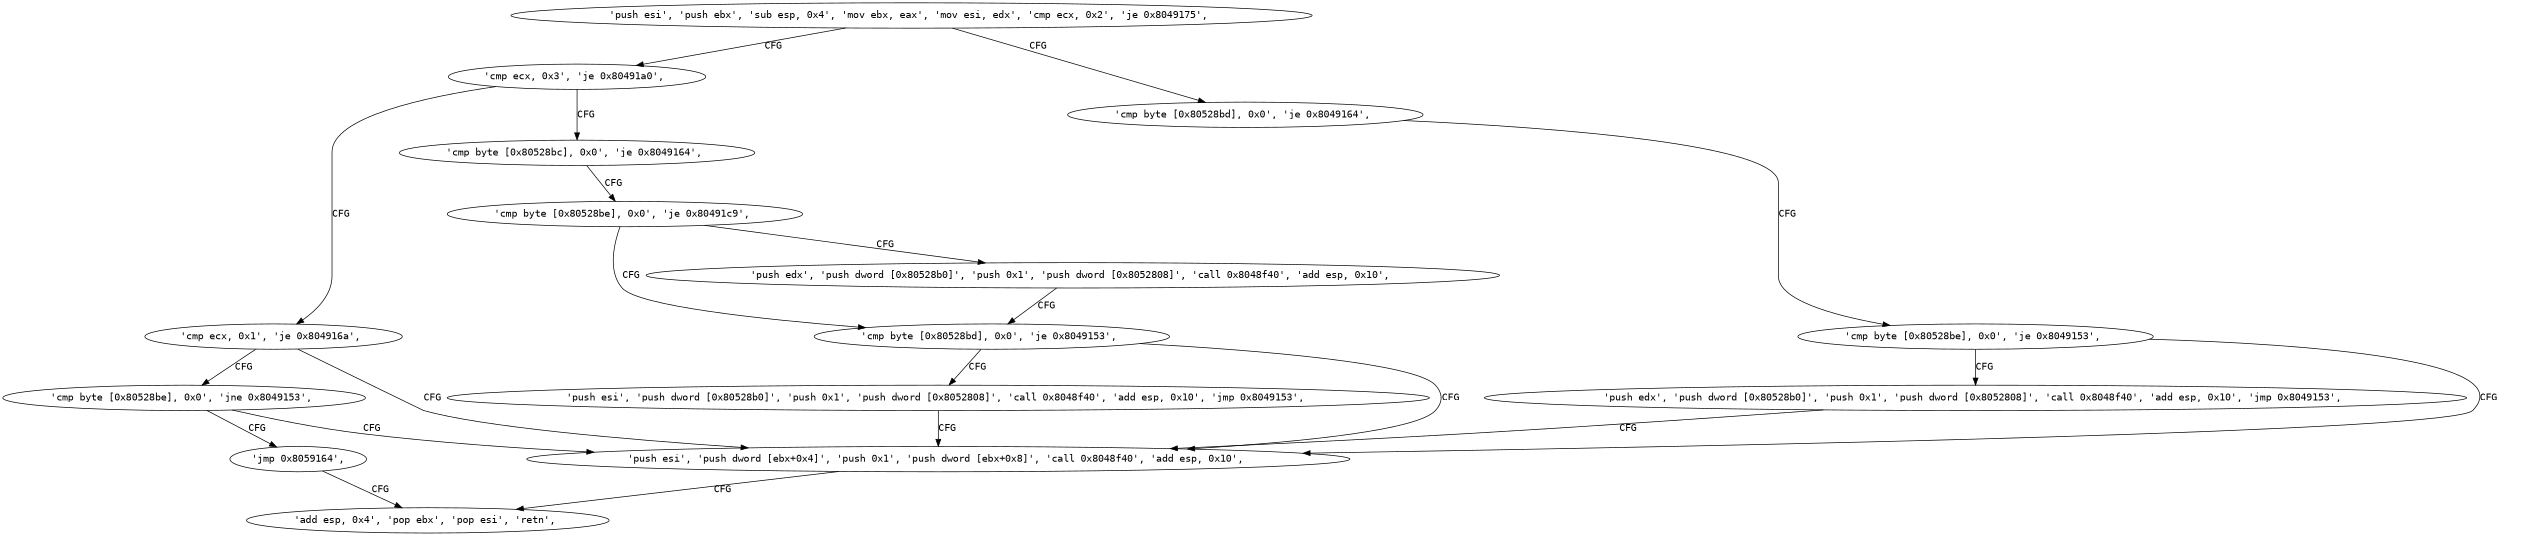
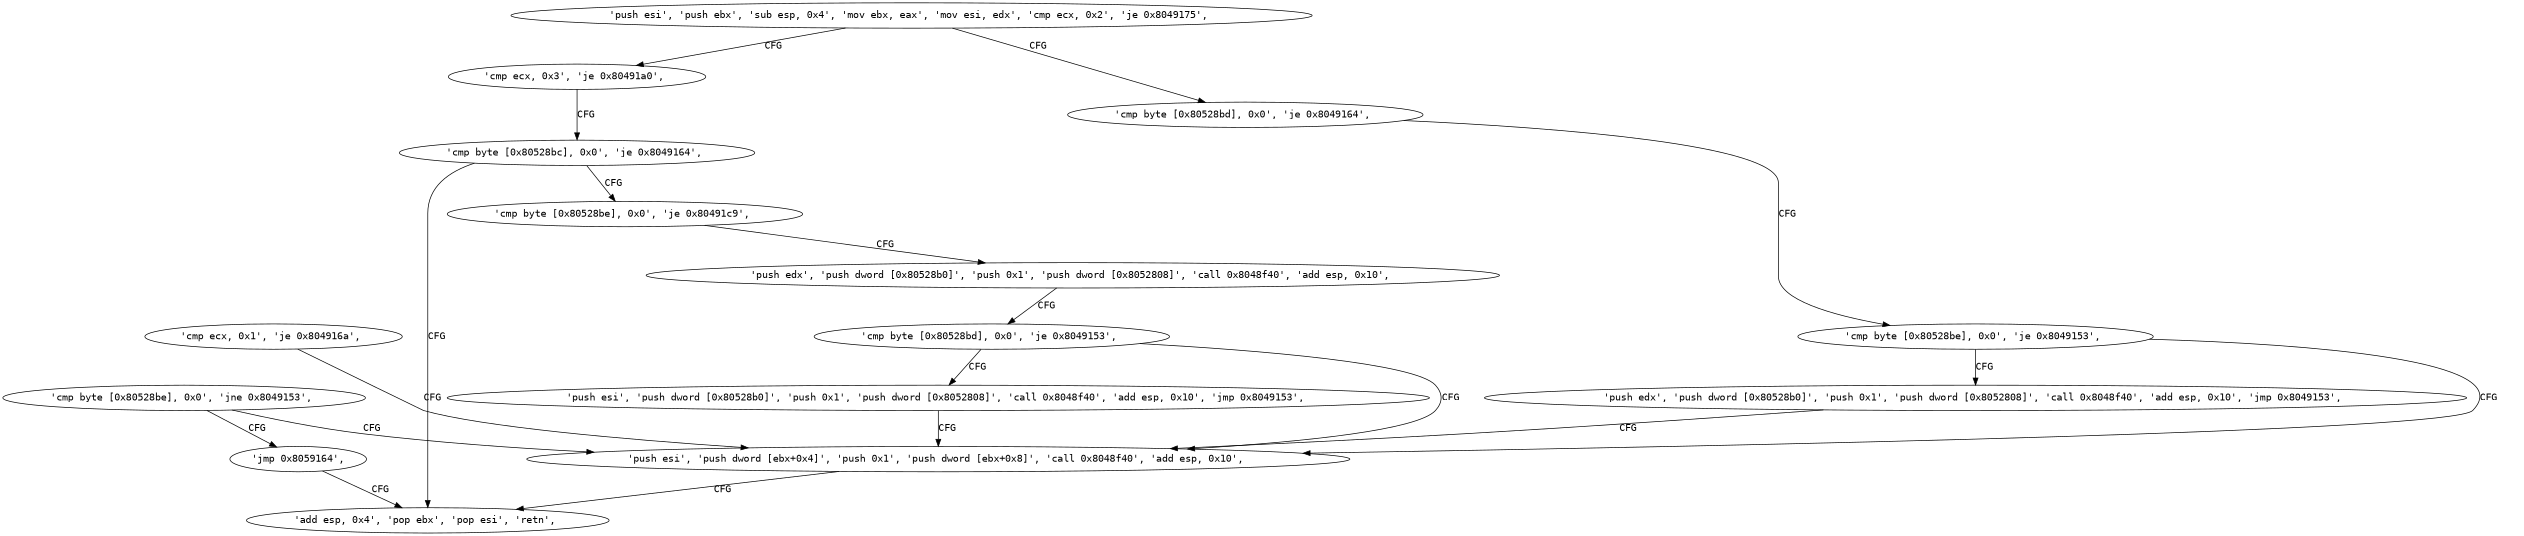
  digraph {
    fontname="DejaVu Sans Mono"
    node [fontname="DejaVu Sans Mono"]
    edge [fontname="DejaVu Sans Mono"]
    n1 [label="'push esi', 'push ebx', 'sub esp, 0x4', 'mov ebx, eax', 'mov esi, edx', 'cmp ecx, 0x2', 'je 0x8049175', "]
    n2 [label="'cmp byte [0x80528bd], 0x0', 'je 0x8049164', "]
    n3 [label="'cmp ecx, 0x3', 'je 0x80491a0', "]
    n4 [label="'cmp byte [0x80528be], 0x0', 'je 0x8049153', "]
    n5 [label="'cmp byte [0x80528bc], 0x0', 'je 0x8049164', "]
    n6 [label="'cmp ecx, 0x1', 'je 0x804916a', "]
    n7 [label="'add esp, 0x4', 'pop ebx', 'pop esi', 'retn', "]
    n8 [label="'push esi', 'push dword [ebx+0x4]', 'push 0x1', 'push dword [ebx+0x8]', 'call 0x8048f40', 'add esp, 0x10', "]
    n9 [label="'push edx', 'push dword [0x80528b0]', 'push 0x1', 'push dword [0x8052808]', 'call 0x8048f40', 'add esp, 0x10', 'jmp 0x8049153', "]
    n10 [label="'cmp byte [0x80528be], 0x0', 'je 0x80491c9', "]
    n11 [label="'cmp byte [0x80528be], 0x0', 'jne 0x8049153', "]
    n12 [label="'cmp byte [0x80528bd], 0x0', 'je 0x8049153', "]
    n13 [label="'push edx', 'push dword [0x80528b0]', 'push 0x1', 'push dword [0x8052808]', 'call 0x8048f40', 'add esp, 0x10', "]
    n14 [label="'jmp 0x8059164',"]
    n15 [label="'push esi', 'push dword [0x80528b0]', 'push 0x1', 'push dword [0x8052808]', 'call 0x8048f40', 'add esp, 0x10', 'jmp 0x8049153', "]
    n1 -> n2 [label=CFG]
    n1 -> n3 [label=CFG]
    n2 -> n4 [label=CFG]
    n3 -> n5 [label=CFG]
-   n3 -> n6 [label=CFG]
    n4 -> n8 [label=CFG]
    n4 -> n9 [label=CFG]
+   n5 -> n7 [label=CFG]
    n5 -> n10 [label=CFG]
    n6 -> n8 [label=CFG]
-   n6 -> n11 [label=CFG]
    n8 -> n7 [label=CFG]
    n9 -> n8 [label=CFG]
-   n10 -> n12 [label=CFG]
    n10 -> n13 [label=CFG]
    n11 -> n8 [label=CFG]
    n11 -> n14 [label=CFG]
    n12 -> n8 [label=CFG]
    n12 -> n15 [label=CFG]
    n13 -> n12 [label=CFG]
    n14 -> n7 [label=CFG]
    n15 -> n8 [label=CFG]
  }
